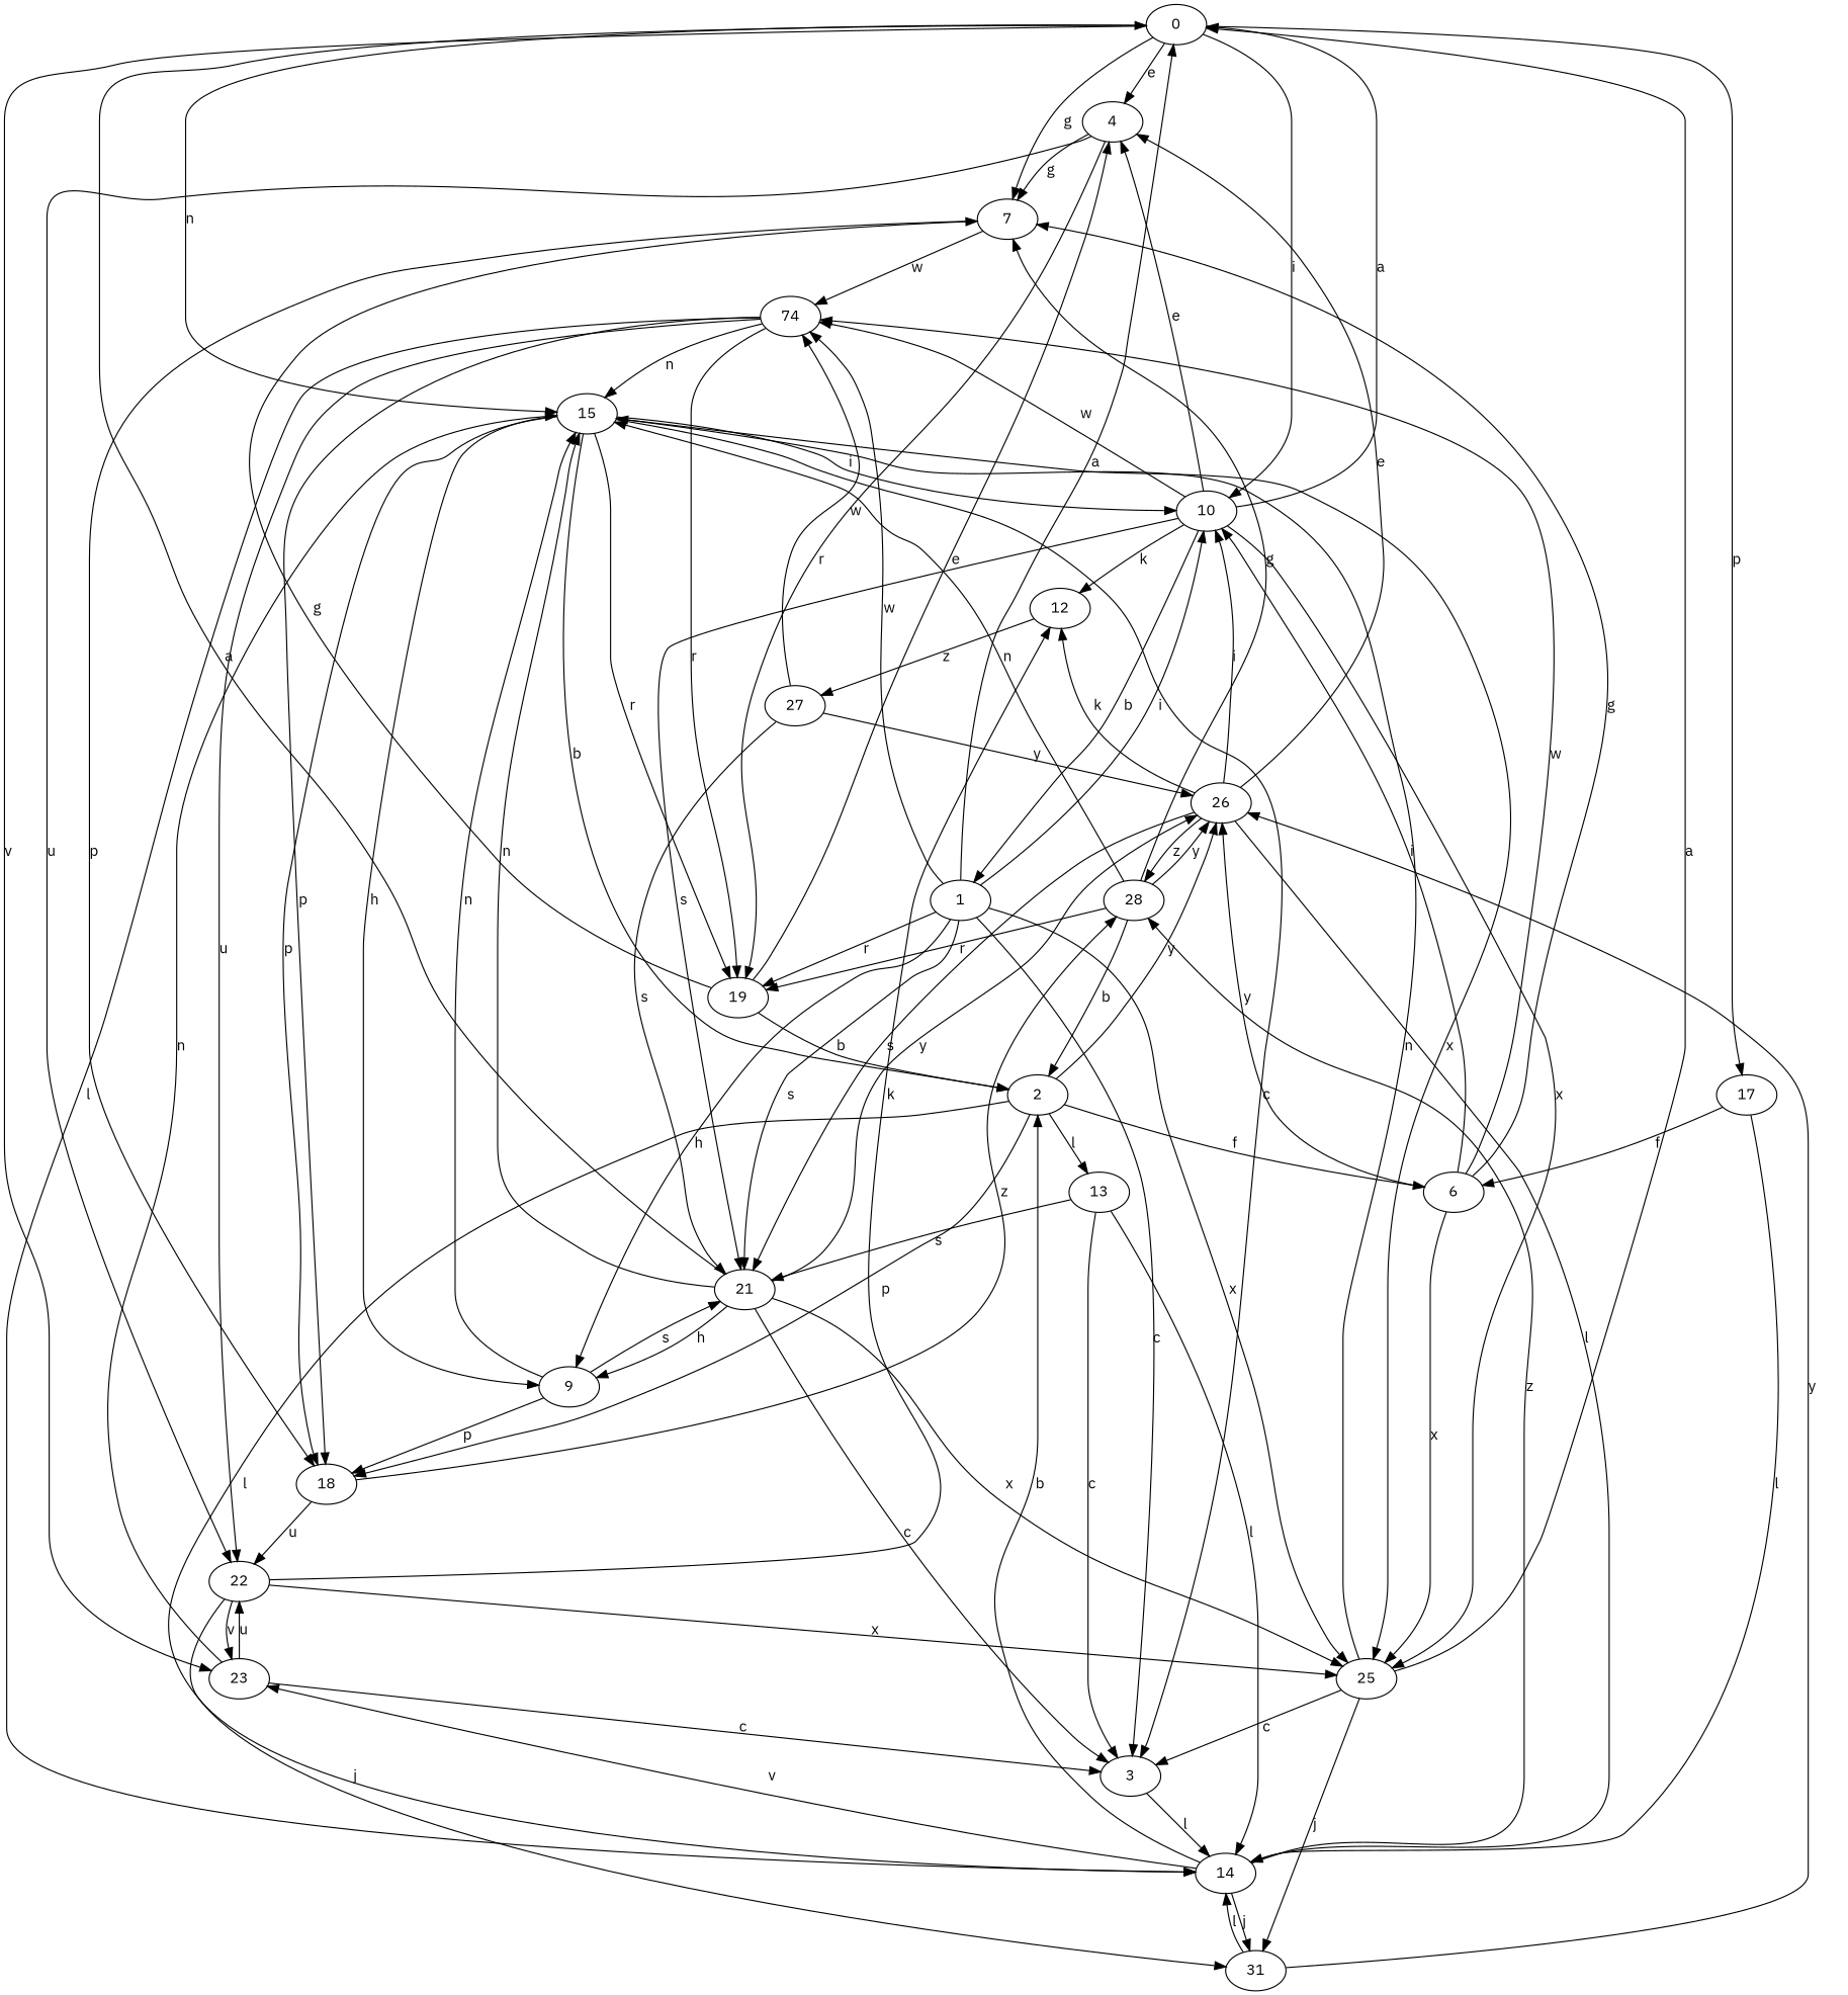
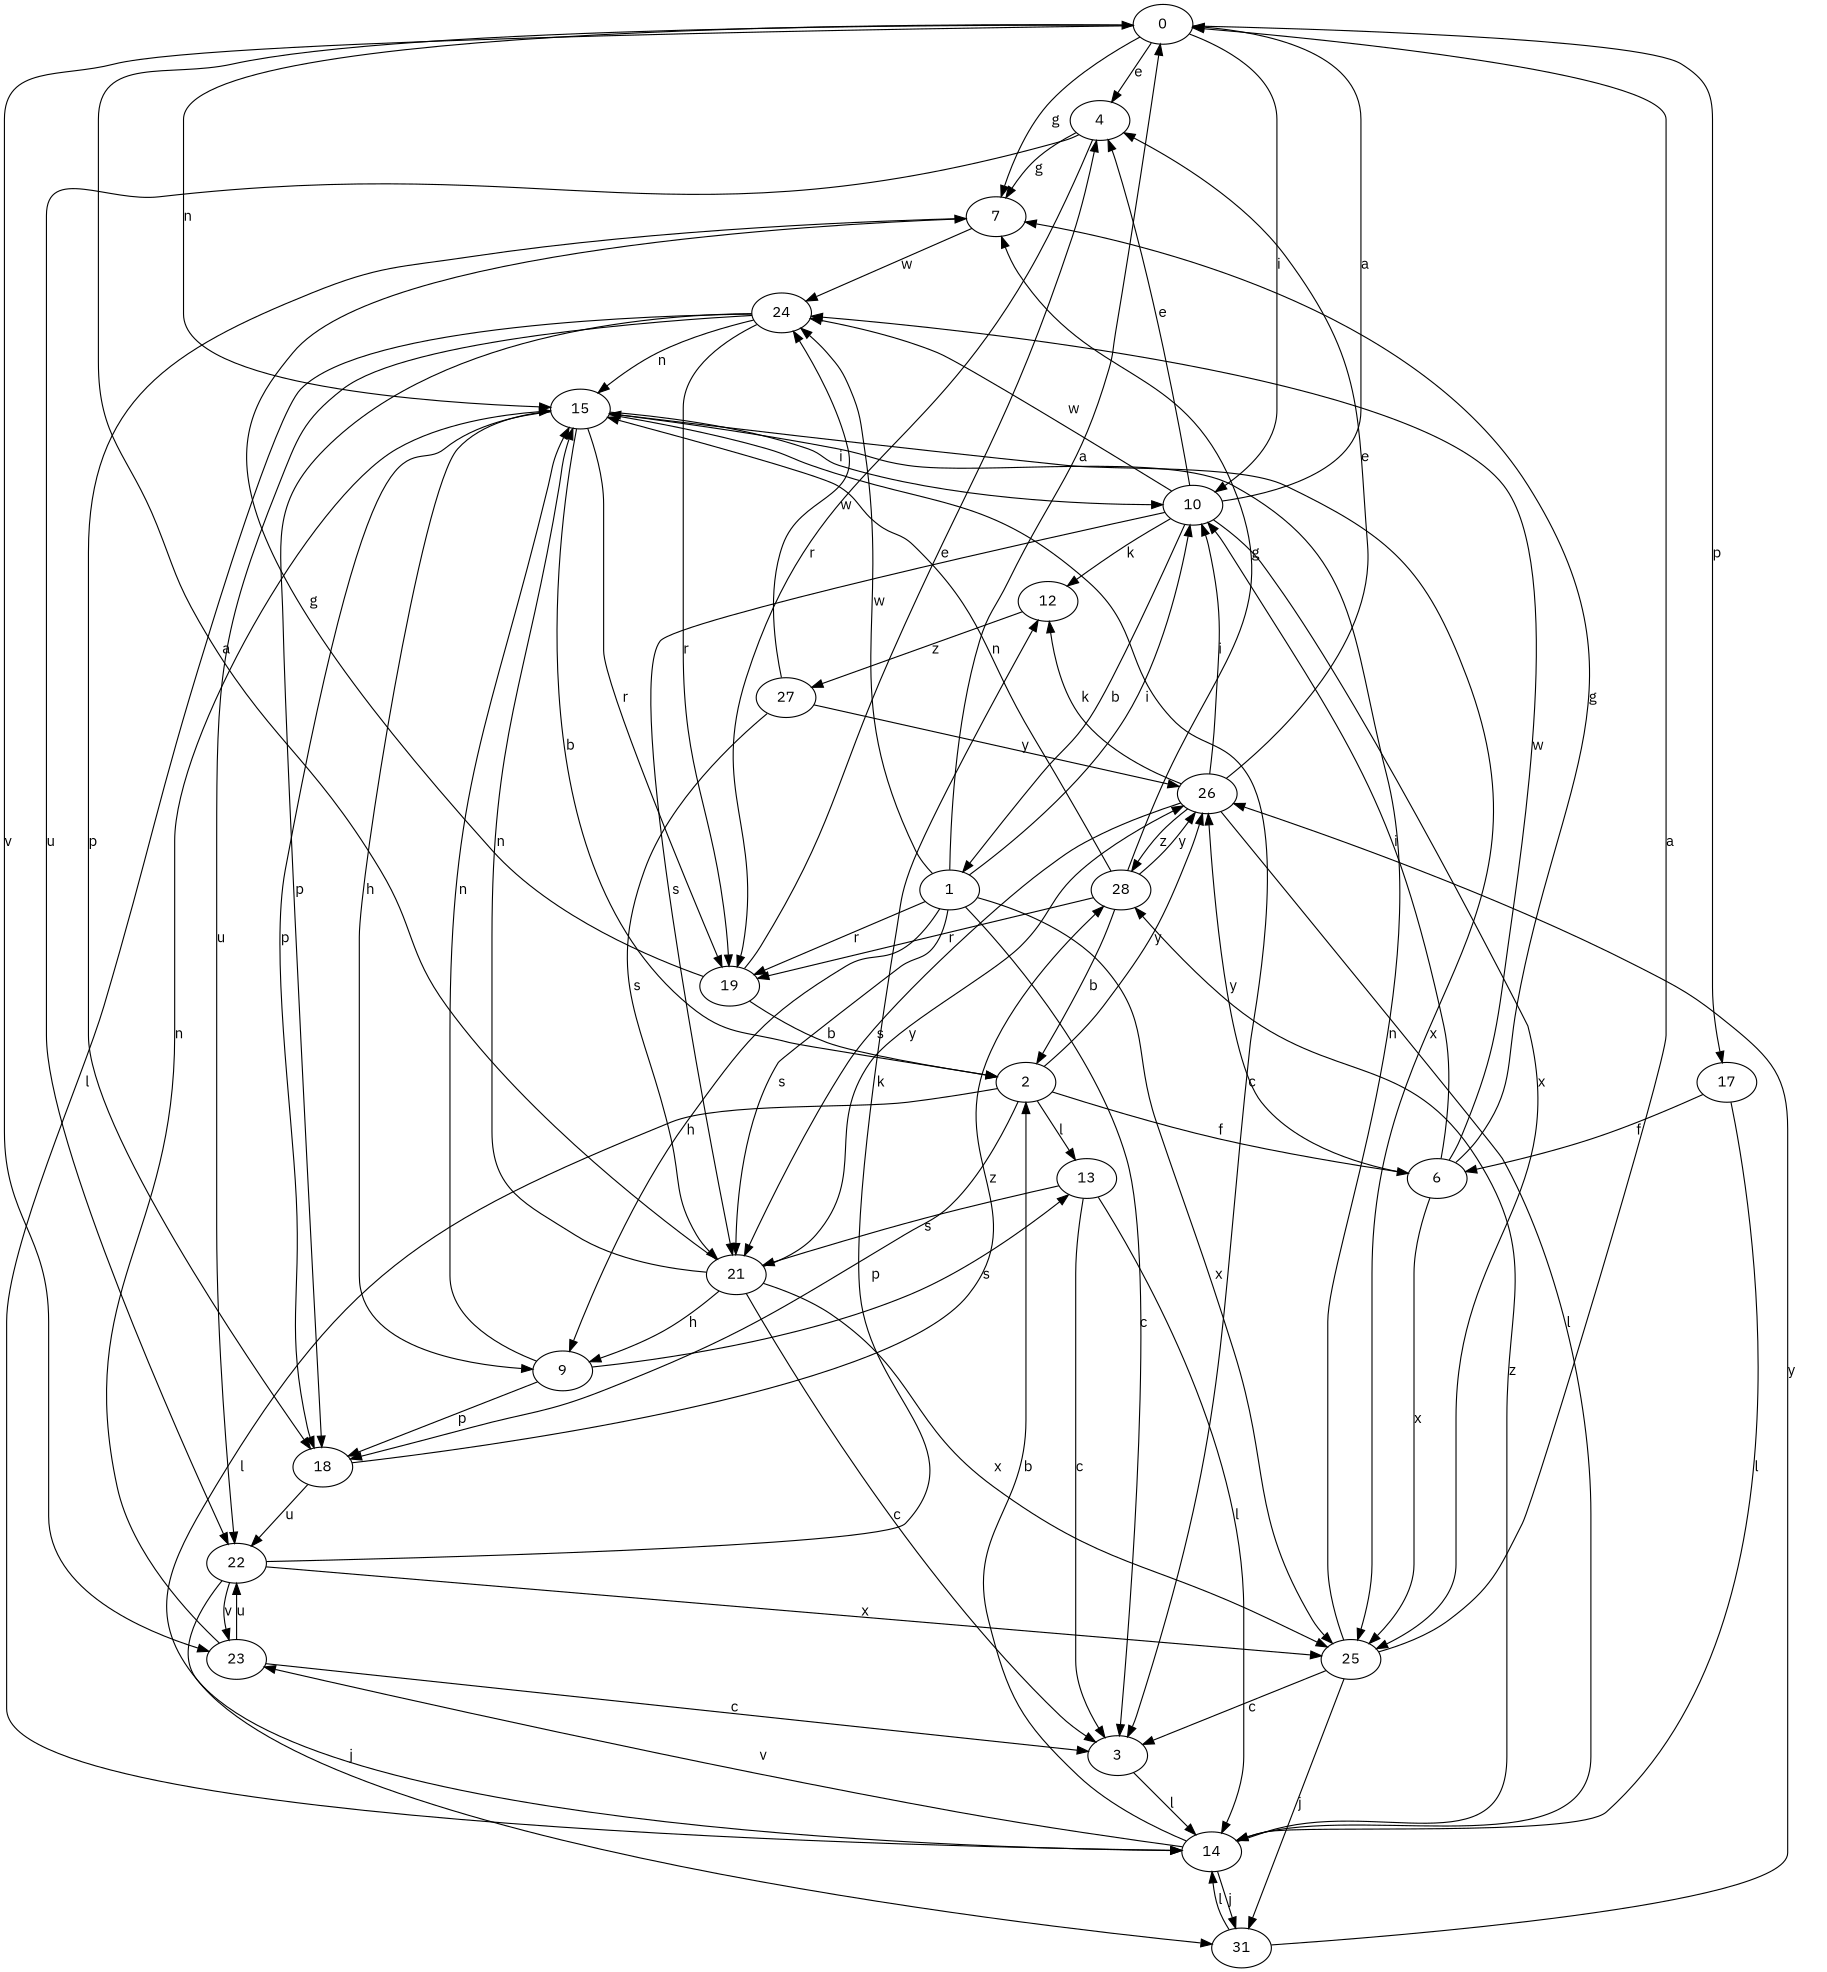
  strict digraph {
    fontname="IBM Plex Sans"
    node [fontname="IBM Plex Sans"]
    edge [fontname="IBM Plex Sans"]
    0
    4
    7
    10
    15
    17
    23
    19
    22
-   24 [label=74]
+   24
    18
    1
    21
    25
    12
    3
    9
    2
    6
    14
    26
    n22 [label=31]
    13
    28
    27
    0 -> 4 [label=e]
    0 -> 7 [label=g]
    0 -> 10 [label=i]
    0 -> 15 [label=n]
    0 -> 17 [label=p]
    0 -> 23 [label=v]
    4 -> 7 [label=g]
    4 -> 19 [label=r]
    4 -> 22 [label=u]
    7 -> 24 [label=w]
    7 -> 18 [label=p]
    10 -> 0 [label=a]
    10 -> 4 [label=e]
    10 -> 24 [label=w]
    10 -> 1 [label=b]
    10 -> 21 [label=s]
    10 -> 25 [label=x]
    10 -> 12 [label=k]
    15 -> 10 [label=i]
    15 -> 19 [label=r]
    15 -> 18 [label=p]
    15 -> 25 [label=x]
    15 -> 3 [label=c]
    15 -> 9 [label=h]
    15 -> 2 [label=b]
    17 -> 6 [label=f]
    17 -> 14 [label=l]
    23 -> 15 [label=n]
    23 -> 22 [label=u]
    23 -> 3 [label=c]
    19 -> 4 [label=e]
    19 -> 7 [label=g]
    19 -> 2 [label=b]
    22 -> 23 [label=v]
    22 -> 25 [label=x]
    22 -> 12 [label=k]
    22 -> n22 [label=j]
    24 -> 15 [label=n]
    24 -> 19 [label=r]
    24 -> 22 [label=u]
    24 -> 18 [label=p]
    24 -> 14 [label=l]
    18 -> 22 [label=u]
    18 -> 28 [label=z]
    1 -> 0 [label=a]
    1 -> 10 [label=i]
    1 -> 19 [label=r]
    1 -> 24 [label=w]
    1 -> 21 [label=s]
    1 -> 25 [label=x]
    1 -> 3 [label=c]
    1 -> 9 [label=h]
    21 -> 0 [label=a]
    21 -> 15 [label=n]
    21 -> 25 [label=x]
    21 -> 3 [label=c]
    21 -> 9 [label=h]
    21 -> 26 [label=y]
    25 -> 0 [label=a]
    25 -> 15 [label=n]
    25 -> 3 [label=c]
    25 -> n22 [label=j]
    12 -> 27 [label=z]
    3 -> 14 [label=l]
    9 -> 15 [label=n]
    9 -> 18 [label=p]
-   9 -> 21 [label=s]
+   9 -> 13 [label=s]
    2 -> 18 [label=p]
    2 -> 6 [label=f]
    2 -> 14 [label=l]
    2 -> 26 [label=y]
    2 -> 13 [label=l]
    6 -> 7 [label=g]
    6 -> 10 [label=i]
    6 -> 24 [label=w]
    6 -> 25 [label=x]
    6 -> 26 [label=y]
    14 -> 23 [label=v]
    14 -> 2 [label=b]
    14 -> n22 [label=j]
    14 -> 28 [label=z]
    26 -> 4 [label=e]
    26 -> 10 [label=i]
    26 -> 21 [label=s]
    26 -> 12 [label=k]
    26 -> 14 [label=l]
    26 -> 28 [label=z]
    n22 -> 14 [label=l]
    n22 -> 26 [label=y]
    13 -> 21 [label=s]
    13 -> 3 [label=c]
    13 -> 14 [label=l]
    28 -> 7 [label=g]
    28 -> 15 [label=n]
    28 -> 19 [label=r]
    28 -> 2 [label=b]
    28 -> 26 [label=y]
    27 -> 24 [label=w]
    27 -> 21 [label=s]
    27 -> 26 [label=y]
  }
